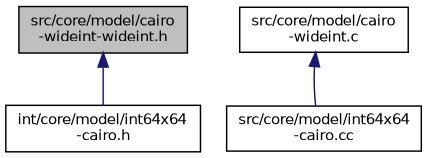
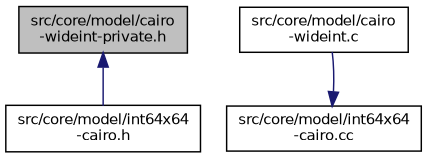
  digraph {
    node [color=black fillcolor=white fontname=Helvetica fontsize=10 shape=record style=filled]
    edge [color=midnightblue dir=back fontname=Helvetica fontsize=10 labelfontname=Helvetica labelfontsize=10 style=solid]
-   n1 [fillcolor=grey75 fontcolor=black height=0.2 label="src/core/model/cairo\l-wideint-wideint.h" width=0.4]
-   n2 [height=0.2 label="int/core/model/int64x64\l-cairo.h" width=0.4]
+   n1 [fillcolor=grey75 fontcolor=black height=0.2 label="src/core/model/cairo\l-wideint-private.h" width=0.4]
+   n2 [height=0.2 label="src/core/model/int64x64\l-cairo.h" width=0.4]
    n3 [height=0.2 label="src/core/model/cairo\l-wideint.c" width=0.4]
    n4 [height=0.2 label="src/core/model/int64x64\l-cairo.cc" width=0.4]
    n1 -> n2
-   n3 -> n4
+   n4 -> n3
  }
